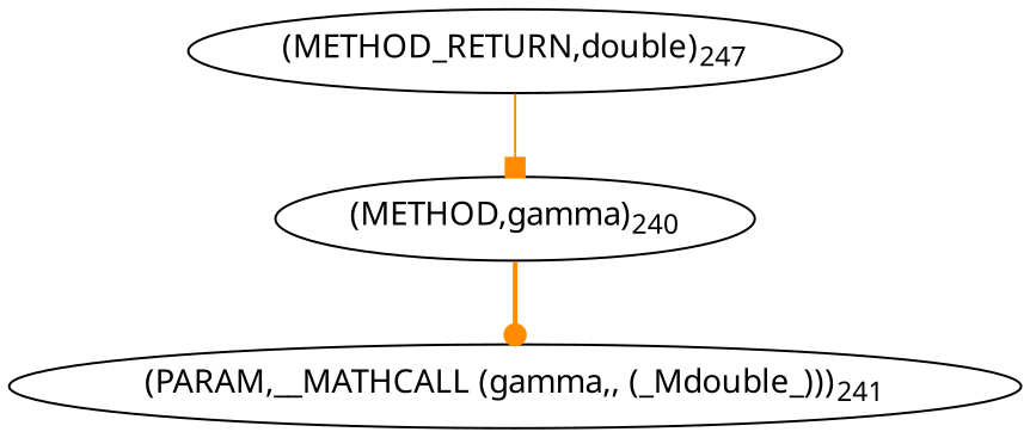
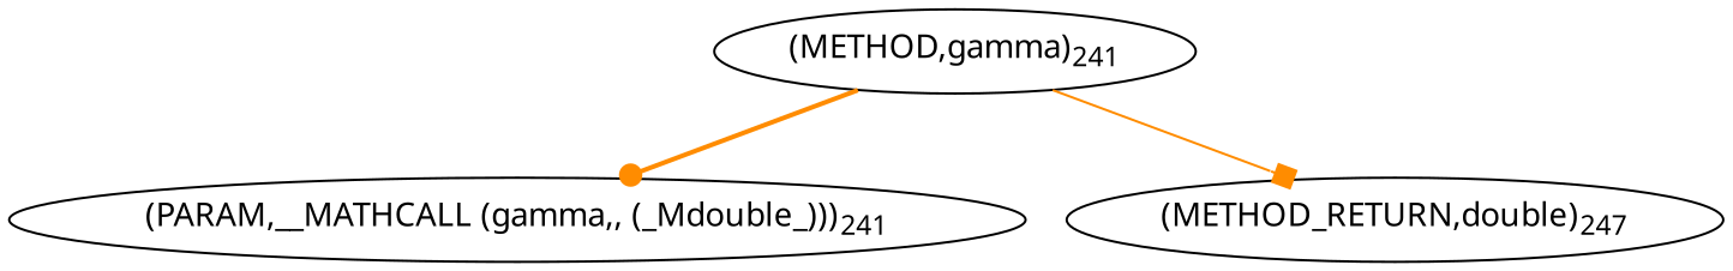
  digraph {
    fontname="Noto Sans"
    node [fontname="Noto Sans"]
    edge [color=darkorange fontname="Noto Sans"]
-   n1 [label=<(METHOD,gamma)<SUB>240</SUB>>]
+   n1 [label=<(METHOD,gamma)<SUB>241</SUB>>]
    n2 [label=<(PARAM,__MATHCALL (gamma,, (_Mdouble_)))<SUB>241</SUB>>]
    n3 [label=<(METHOD_RETURN,double)<SUB>247</SUB>>]
    n1 -> n2 [arrowhead=dot style=bold]
-   n3 -> n1 [arrowhead=box style=solid]
+   n1 -> n3 [arrowhead=box style=solid]
  }
